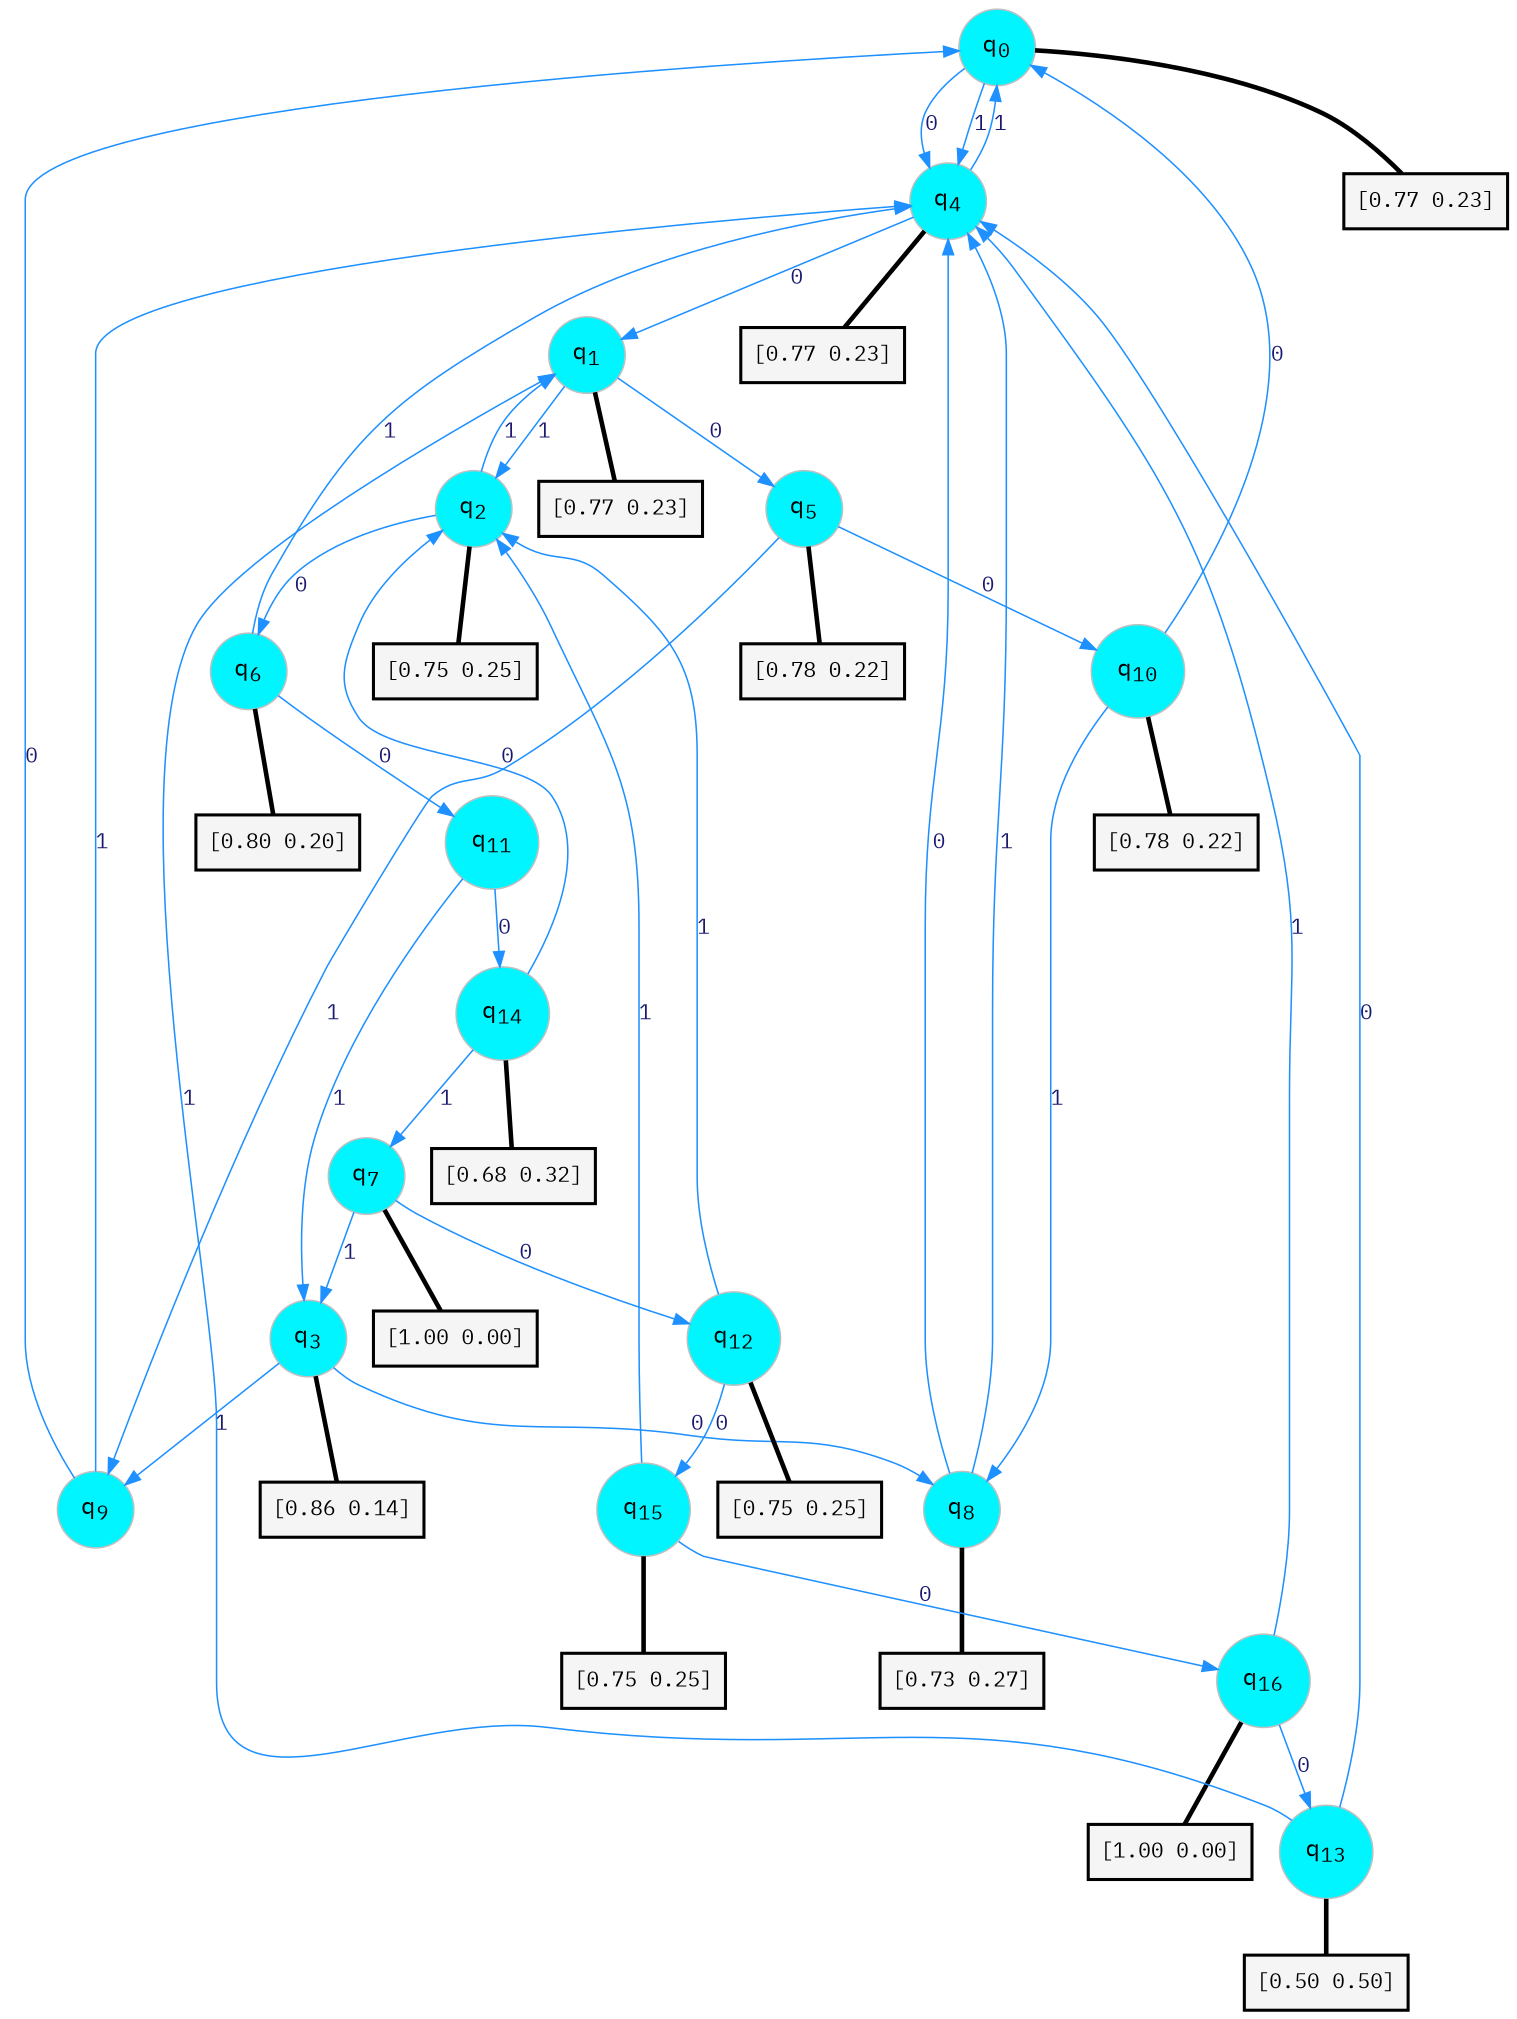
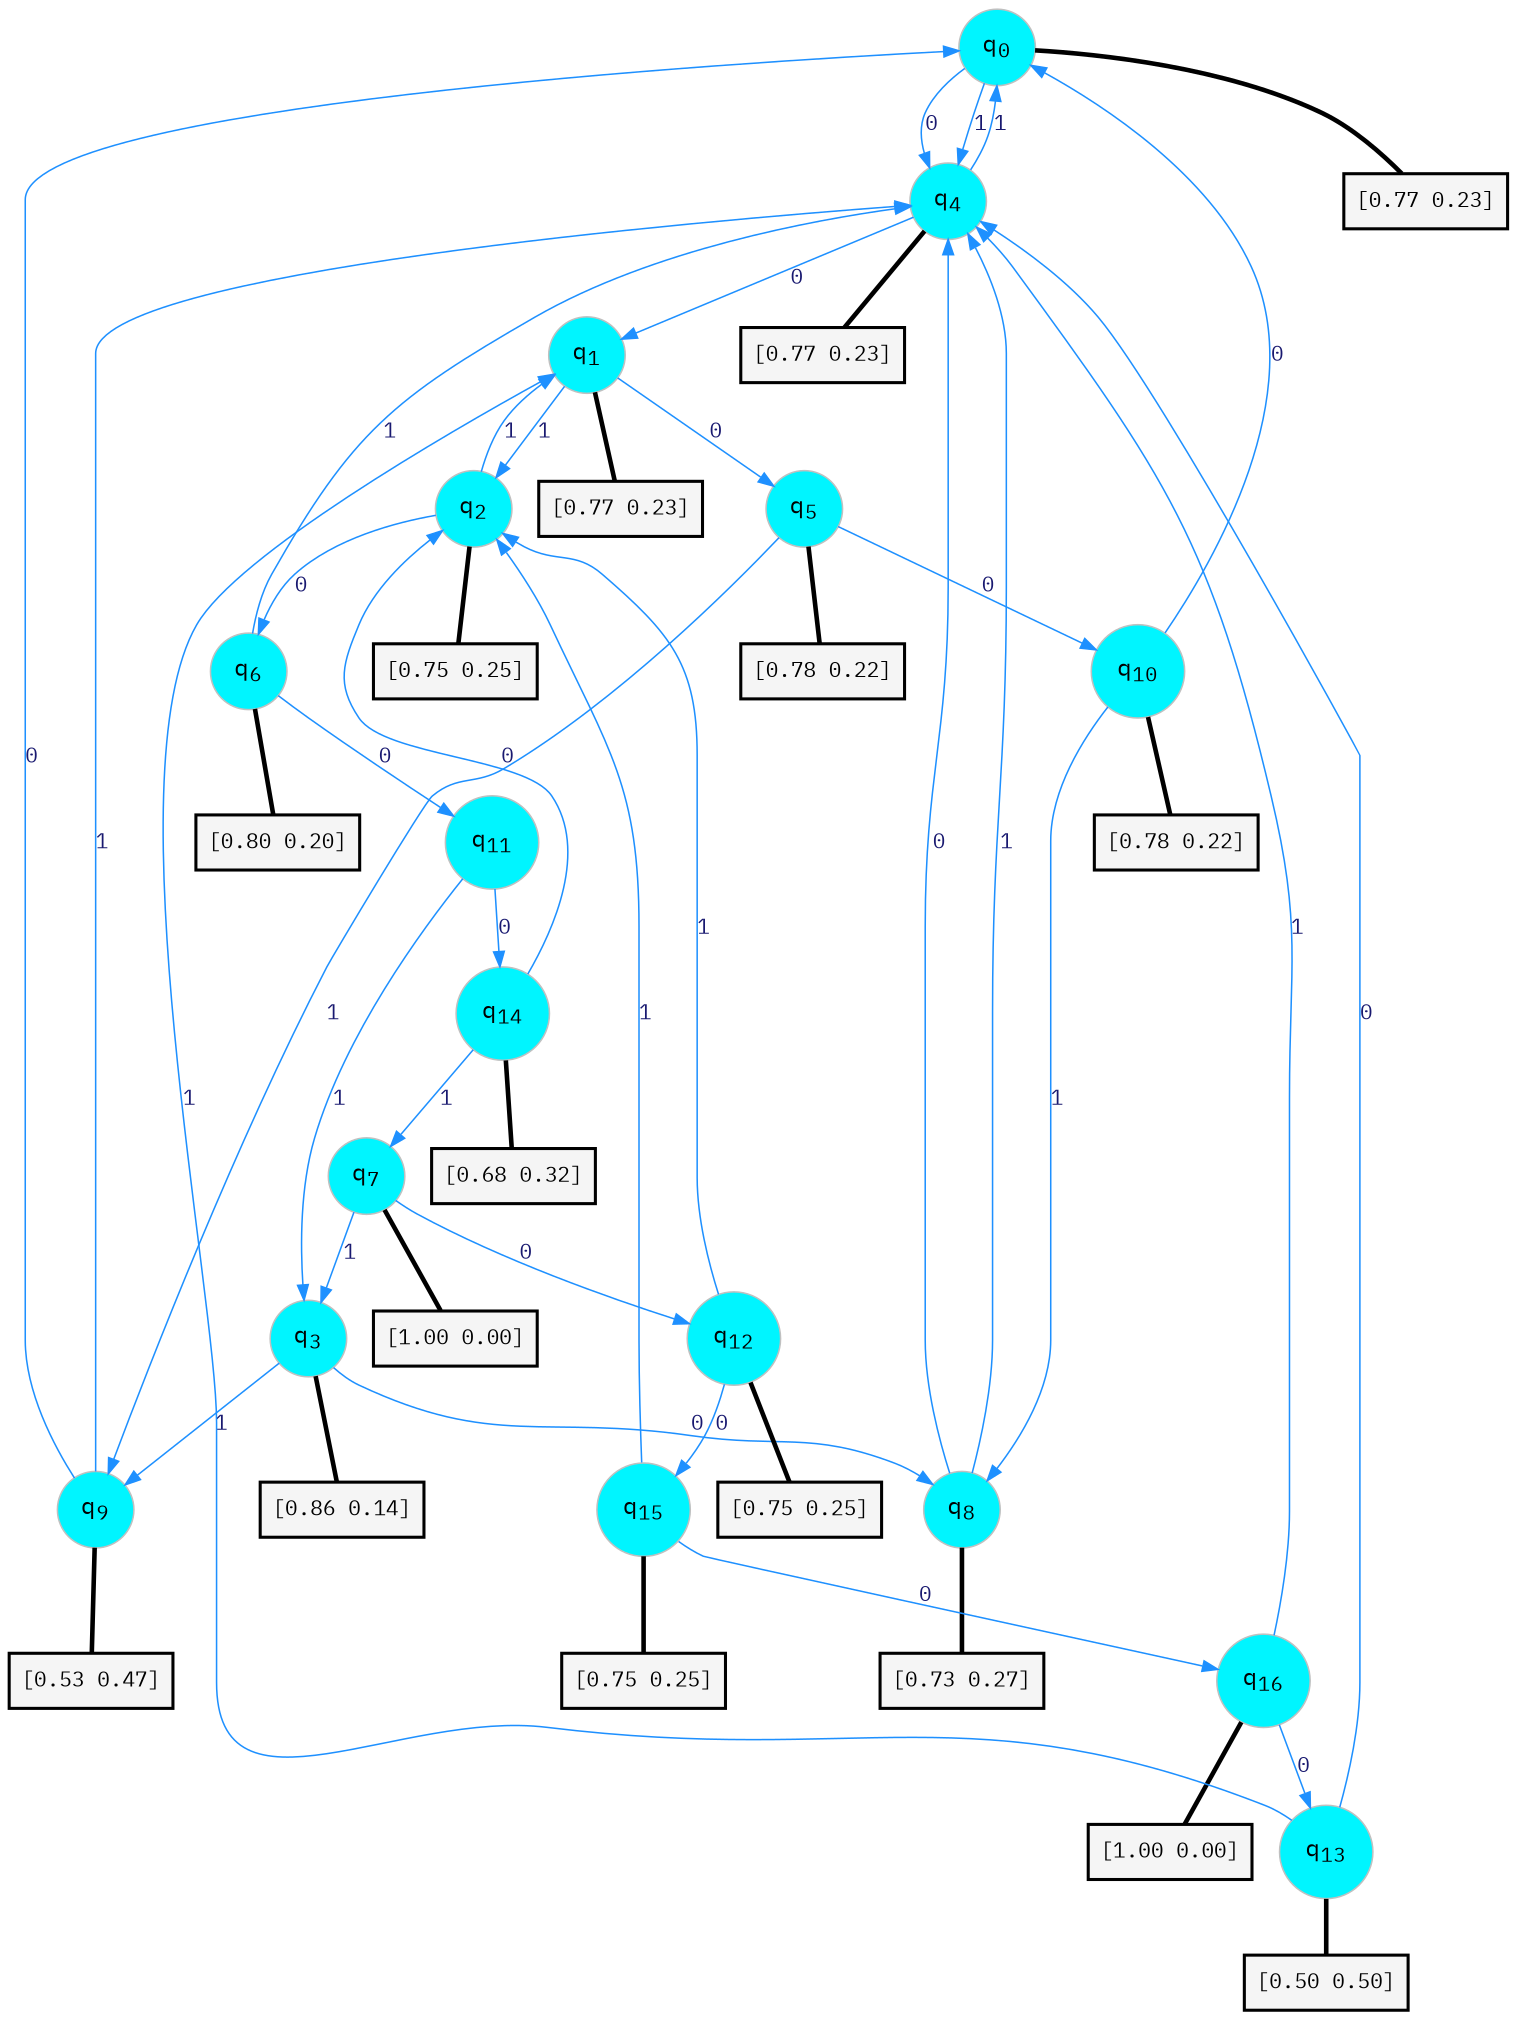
  digraph {
    fontname="IBM Plex Mono"
    rankdir=TD
    node [color=gray fillcolor=turquoise1 fontcolor=black fontname="IBM Plex Mono" fontsize=16 fontweight=bold shape=circle style=filled]
    edge [arrowsize=1 color=dodgerblue1 fontcolor=midnightblue fontname="IBM Plex Mono" fontweight=bold penwidth=1 style=solid weight=20]
    n1 [label=<q<SUB>0</SUB>>]
    n2 [label=<q<SUB>4</SUB>>]
    n3 [color=black fillcolor=whitesmoke fontsize=14 label="[0.77 0.23]" penwidth=2 shape=box]
    n4 [label=<q<SUB>1</SUB>>]
    n5 [color=black fillcolor=whitesmoke fontsize=14 label="[0.77 0.23]" penwidth=2 shape=box]
    n6 [label=<q<SUB>2</SUB>>]
    n7 [label=<q<SUB>5</SUB>>]
    n8 [color=black fillcolor=whitesmoke fontsize=14 label="[0.77 0.23]" penwidth=2 shape=box]
    n9 [label=<q<SUB>6</SUB>>]
    n10 [color=black fillcolor=whitesmoke fontsize=14 label="[0.75 0.25]" penwidth=2 shape=box]
    n11 [label=<q<SUB>9</SUB>>]
    n12 [label=<q<SUB>10</SUB>>]
    n13 [color=black fillcolor=whitesmoke fontsize=14 label="[0.78 0.22]" penwidth=2 shape=box]
    n14 [label=<q<SUB>11</SUB>>]
    n15 [color=black fillcolor=whitesmoke fontsize=14 label="[0.80 0.20]" penwidth=2 shape=box]
    n16 [label=<q<SUB>3</SUB>>]
    n17 [label=<q<SUB>8</SUB>>]
    n18 [color=black fillcolor=whitesmoke fontsize=14 label="[0.86 0.14]" penwidth=2 shape=box]
    n19 [color=black fillcolor=whitesmoke fontsize=14 label="[0.73 0.27]" penwidth=2 shape=box]
+   n20 [color=black fillcolor=whitesmoke fontsize=14 label="[0.53 0.47]" penwidth=2 shape=box]
    n21 [color=black fillcolor=whitesmoke fontsize=14 label="[0.78 0.22]" penwidth=2 shape=box]
    n22 [label=<q<SUB>14</SUB>>]
    n23 [label=<q<SUB>7</SUB>>]
    n24 [label=<q<SUB>12</SUB>>]
    n25 [color=black fillcolor=whitesmoke fontsize=14 label="[1.00 0.00]" penwidth=2 shape=box]
    n26 [label=<q<SUB>15</SUB>>]
    n27 [color=black fillcolor=whitesmoke fontsize=14 label="[0.75 0.25]" penwidth=2 shape=box]
    n28 [color=black fillcolor=whitesmoke fontsize=14 label="[0.68 0.32]" penwidth=2 shape=box]
    n29 [label=<q<SUB>16</SUB>>]
    n30 [color=black fillcolor=whitesmoke fontsize=14 label="[0.75 0.25]" penwidth=2 shape=box]
    n31 [label=<q<SUB>13</SUB>>]
    n32 [color=black fillcolor=whitesmoke fontsize=14 label="[0.50 0.50]" penwidth=2 shape=box]
    n33 [color=black fillcolor=whitesmoke fontsize=14 label="[1.00 0.00]" penwidth=2 shape=box]
    n1 -> n2 [label=0]
    n1 -> n2 [label=1]
    n1 -> n3 [arrowhead=none color=black penwidth=3]
    n2 -> n1 [label=1]
    n2 -> n4 [label=0]
    n2 -> n5 [arrowhead=none color=black penwidth=3]
    n4 -> n6 [label=1]
    n4 -> n7 [label=0]
    n4 -> n8 [arrowhead=none color=black penwidth=3]
    n6 -> n4 [label=1]
    n6 -> n9 [label=0]
    n6 -> n10 [arrowhead=none color=black penwidth=3]
    n7 -> n11 [label=1]
    n7 -> n12 [label=0]
    n7 -> n13 [arrowhead=none color=black penwidth=3]
    n9 -> n2 [label=1]
    n9 -> n14 [label=0]
    n9 -> n15 [arrowhead=none color=black penwidth=3]
    n11 -> n1 [label=0]
    n11 -> n2 [label=1]
+   n11 -> n20 [arrowhead=none color=black penwidth=3]
    n12 -> n1 [label=0]
    n12 -> n17 [label=1]
    n12 -> n21 [arrowhead=none color=black penwidth=3]
    n14 -> n16 [label=1]
    n14 -> n22 [label=0]
    n16 -> n11 [label=1]
    n16 -> n17 [label=0]
    n16 -> n18 [arrowhead=none color=black penwidth=3]
    n17 -> n2 [label=0]
    n17 -> n2 [label=1]
    n17 -> n19 [arrowhead=none color=black penwidth=3]
    n22 -> n6 [label=0]
    n22 -> n23 [label=1]
    n22 -> n28 [arrowhead=none color=black penwidth=3]
    n23 -> n16 [label=1]
    n23 -> n24 [label=0]
    n23 -> n25 [arrowhead=none color=black penwidth=3]
    n24 -> n6 [label=1]
    n24 -> n26 [label=0]
    n24 -> n27 [arrowhead=none color=black penwidth=3]
    n26 -> n6 [label=1]
    n26 -> n29 [label=0]
    n26 -> n30 [arrowhead=none color=black penwidth=3]
    n29 -> n2 [label=1]
    n29 -> n31 [label=0]
    n29 -> n33 [arrowhead=none color=black penwidth=3]
    n31 -> n2 [label=0]
    n31 -> n4 [label=1]
    n31 -> n32 [arrowhead=none color=black penwidth=3]
  }
